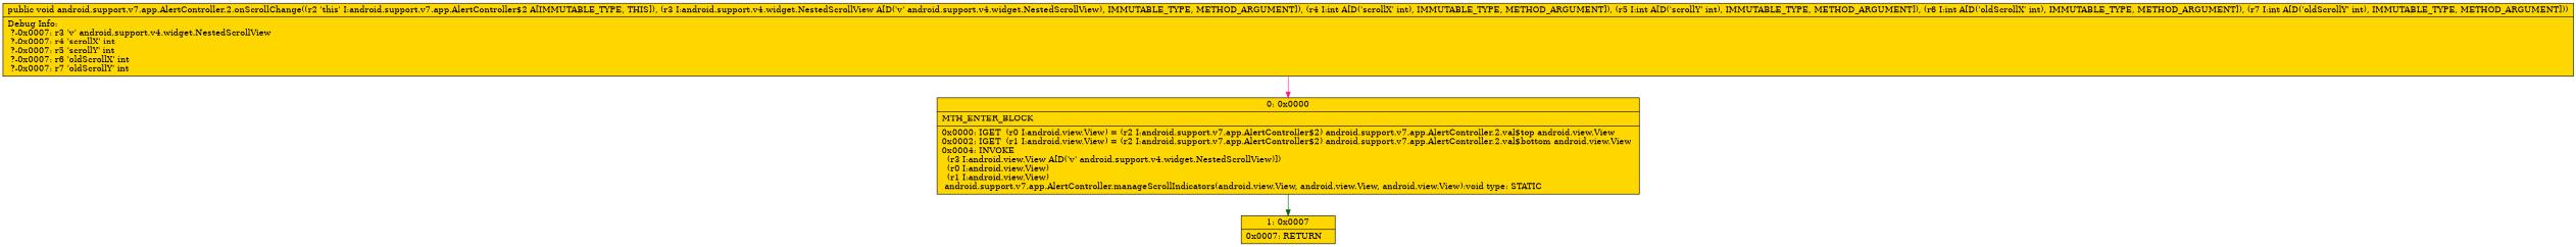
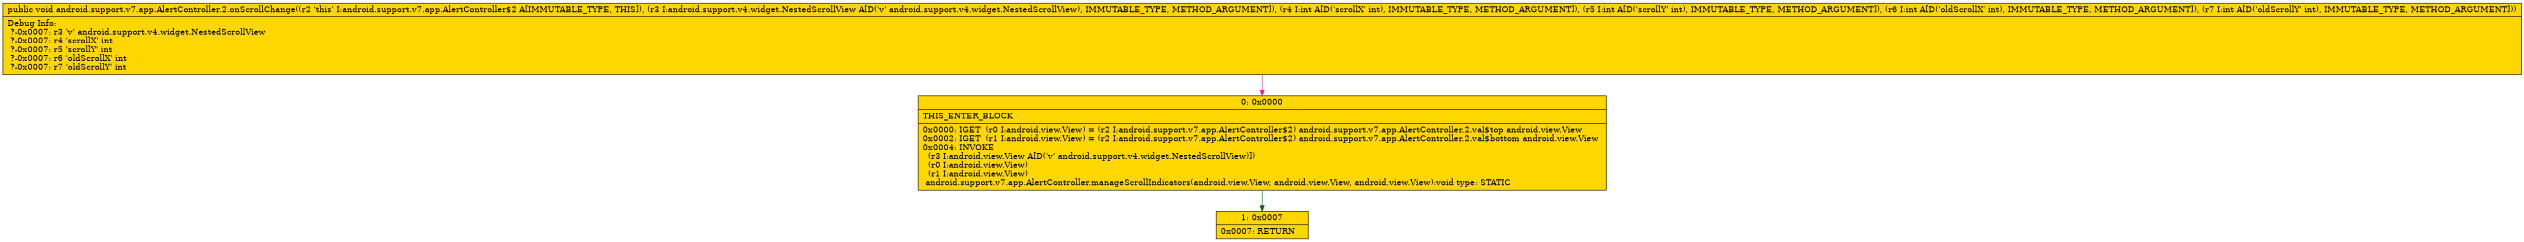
  digraph {
    node [shape=record style=filled fillcolor=gold]
-   n1 [label="{0\:\ 0x0000|MTH_ENTER_BLOCK\l|0x0000: IGET  (r0 I:android.view.View) = (r2 I:android.support.v7.app.AlertController$2) android.support.v7.app.AlertController.2.val$top android.view.View \l0x0002: IGET  (r1 I:android.view.View) = (r2 I:android.support.v7.app.AlertController$2) android.support.v7.app.AlertController.2.val$bottom android.view.View \l0x0004: INVOKE  \l  (r3 I:android.view.View A[D('v' android.support.v4.widget.NestedScrollView)])\l  (r0 I:android.view.View)\l  (r1 I:android.view.View)\l android.support.v7.app.AlertController.manageScrollIndicators(android.view.View, android.view.View, android.view.View):void type: STATIC \l}"]
+   n1 [label="{0\:\ 0x0000|THIS_ENTER_BLOCK\l|0x0000: IGET  (r0 I:android.view.View) = (r2 I:android.support.v7.app.AlertController$2) android.support.v7.app.AlertController.2.val$top android.view.View \l0x0002: IGET  (r1 I:android.view.View) = (r2 I:android.support.v7.app.AlertController$2) android.support.v7.app.AlertController.2.val$bottom android.view.View \l0x0004: INVOKE  \l  (r3 I:android.view.View A[D('v' android.support.v4.widget.NestedScrollView)])\l  (r0 I:android.view.View)\l  (r1 I:android.view.View)\l android.support.v7.app.AlertController.manageScrollIndicators(android.view.View, android.view.View, android.view.View):void type: STATIC \l}"]
    n2 [label="{1\:\ 0x0007|0x0007: RETURN   \l}"]
    n3 [label="{public void android.support.v7.app.AlertController.2.onScrollChange((r2 'this' I:android.support.v7.app.AlertController$2 A[IMMUTABLE_TYPE, THIS]), (r3 I:android.support.v4.widget.NestedScrollView A[D('v' android.support.v4.widget.NestedScrollView), IMMUTABLE_TYPE, METHOD_ARGUMENT]), (r4 I:int A[D('scrollX' int), IMMUTABLE_TYPE, METHOD_ARGUMENT]), (r5 I:int A[D('scrollY' int), IMMUTABLE_TYPE, METHOD_ARGUMENT]), (r6 I:int A[D('oldScrollX' int), IMMUTABLE_TYPE, METHOD_ARGUMENT]), (r7 I:int A[D('oldScrollY' int), IMMUTABLE_TYPE, METHOD_ARGUMENT]))  | Debug Info:\l  ?\-0x0007: r3 'v' android.support.v4.widget.NestedScrollView\l  ?\-0x0007: r4 'scrollX' int\l  ?\-0x0007: r5 'scrollY' int\l  ?\-0x0007: r6 'oldScrollX' int\l  ?\-0x0007: r7 'oldScrollY' int\l}"]
    n1 -> n2 [color=darkgreen]
    n3 -> n1 [color=deeppink]
  }
